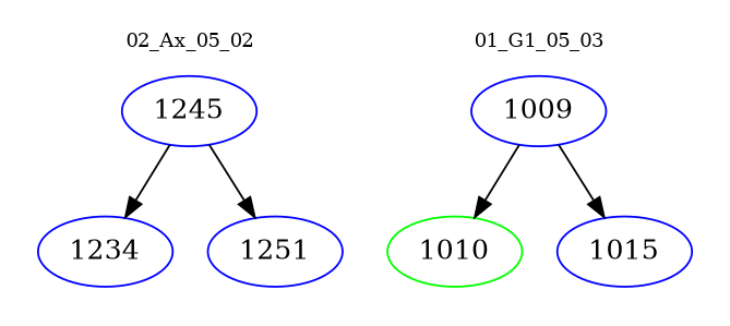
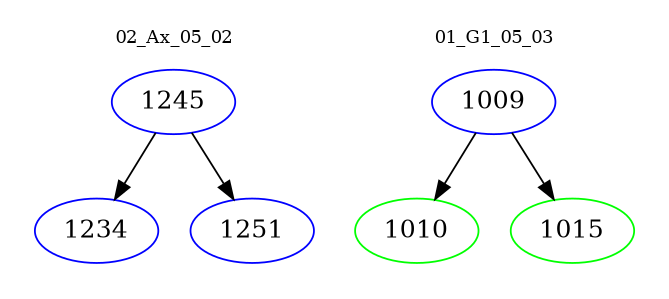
  digraph {
    node [color=blue]
    edge [color=black]
    n1 [label=1245]
    n2 [label=1234]
    n3 [label=1251]
    n4 [label=1009]
    n5 [color=green label=1010]
-   n6 [label=1015]
+   n6 [color=green label=1015]
    subgraph cluster_1 {
      color=white
      fontsize=10
      label="02_Ax_05_02"
      n1
      n2
      n3
    }
    subgraph cluster_2 {
      color=white
      fontsize=10
      label="01_G1_05_03"
      n4
      n5
      n6
    }
    n1 -> n2
    n1 -> n3
    n4 -> n5
    n4 -> n6
  }
